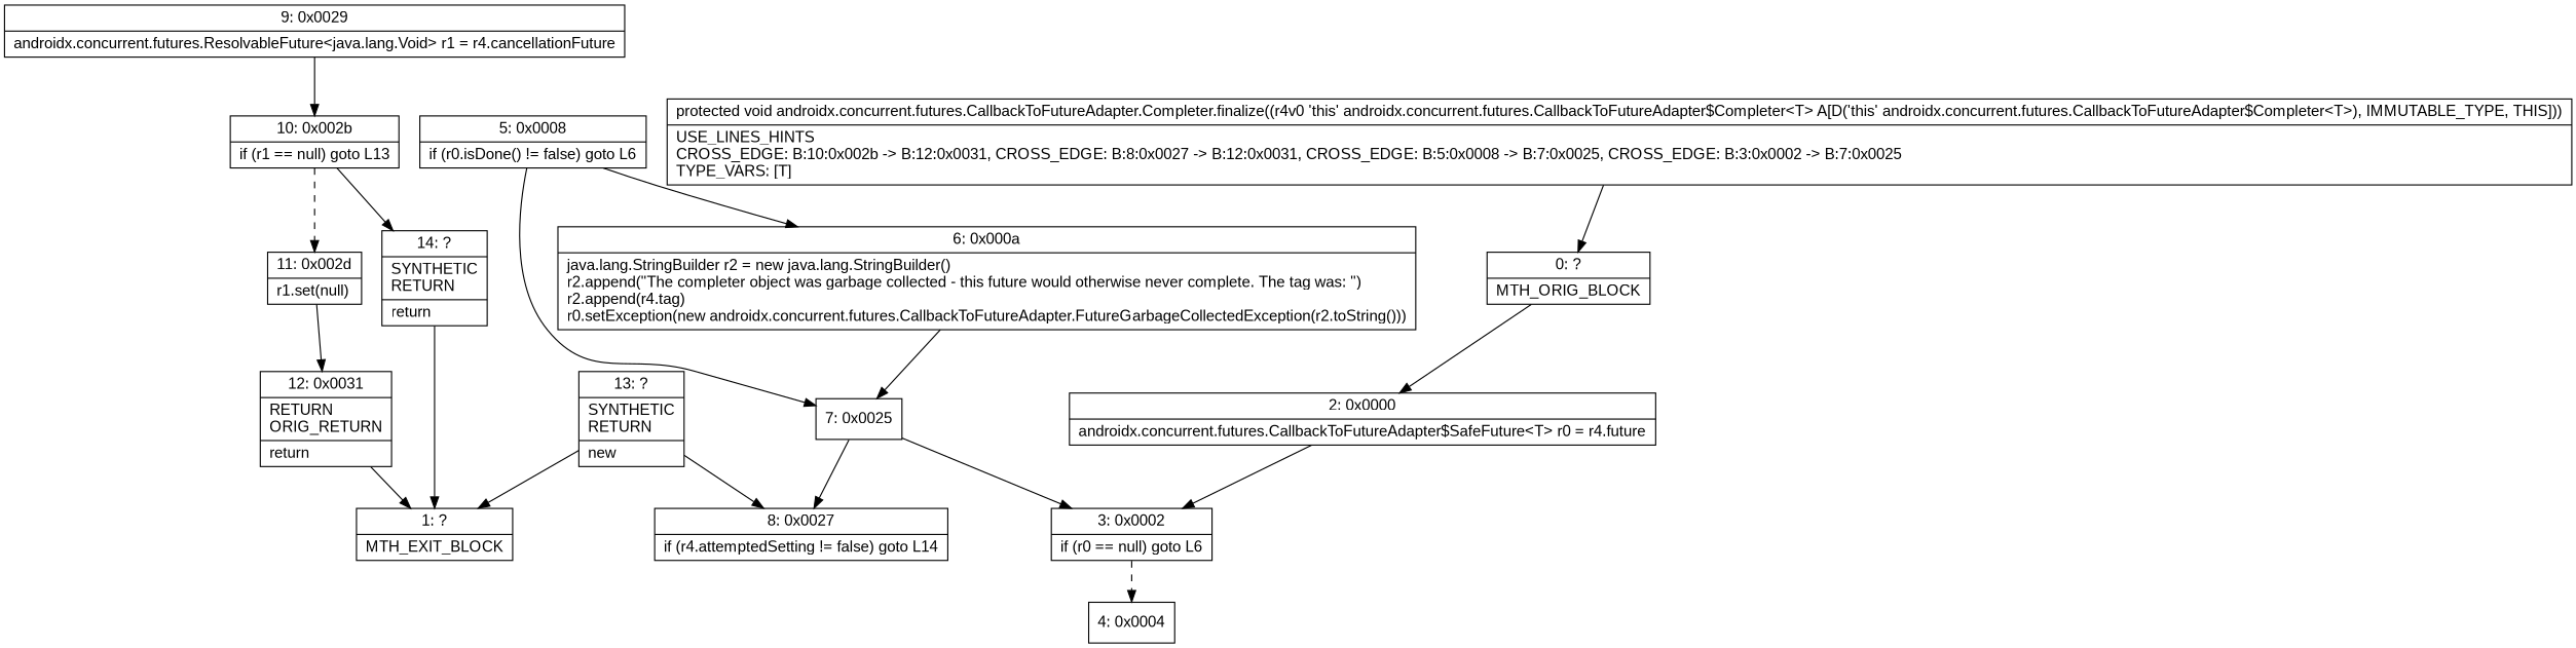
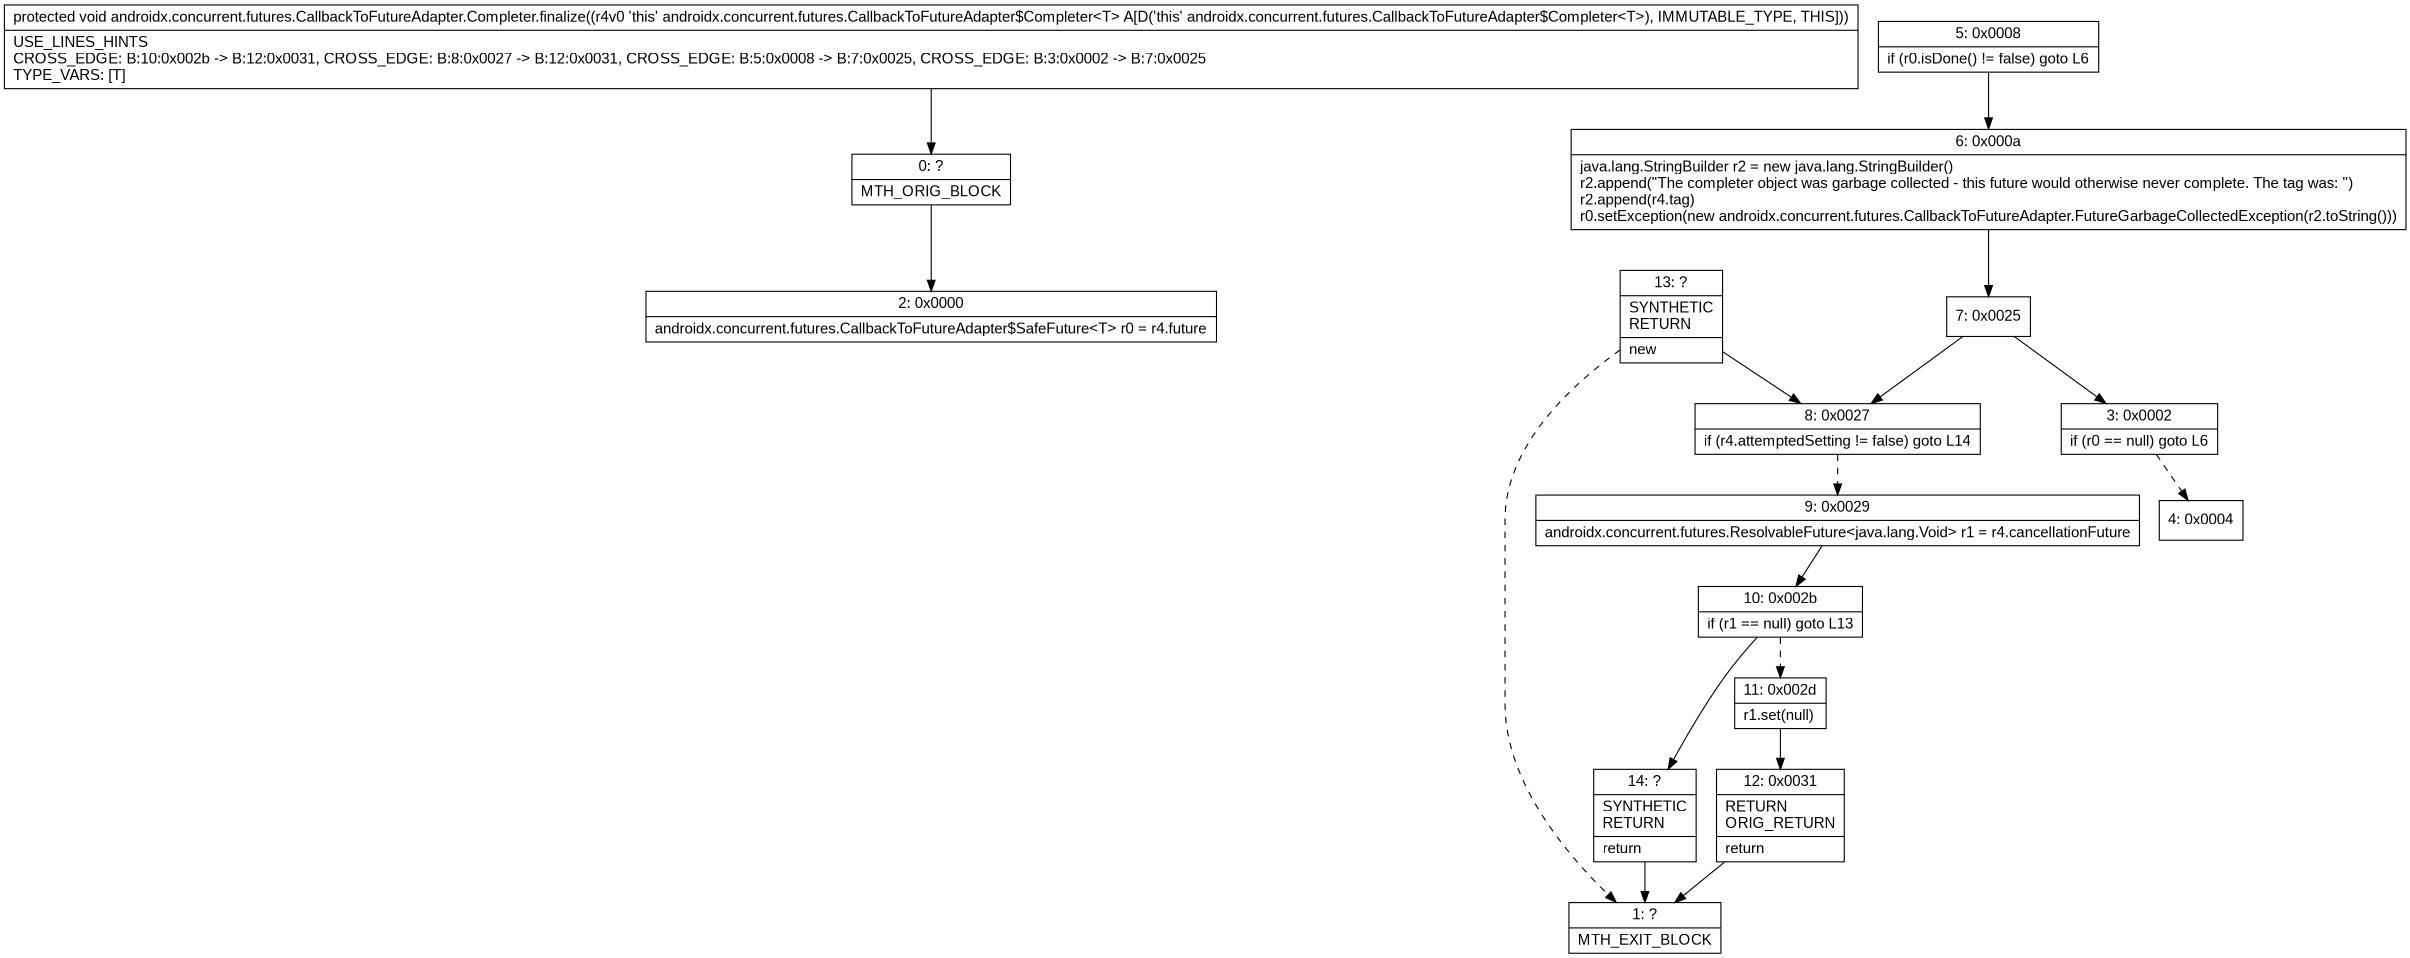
  digraph {
    fontname="Liberation Sans"
    node [fontname="Liberation Sans" shape=record]
    edge [fontname="Liberation Sans"]
    n1 [label="{0\:\ ?|MTH_ORIG_BLOCK\l}"]
    n2 [label="{2\:\ 0x0000|androidx.concurrent.futures.CallbackToFutureAdapter$SafeFuture\<T\> r0 = r4.future\l}"]
    n3 [label="{3\:\ 0x0002|if (r0 == null) goto L6\l}"]
    n4 [label="{4\:\ 0x0004}"]
    n5 [label="{7\:\ 0x0025}"]
    n6 [label="{8\:\ 0x0027|if (r4.attemptedSetting != false) goto L14\l}"]
    n7 [label="{5\:\ 0x0008|if (r0.isDone() != false) goto L6\l}"]
    n8 [label="{6\:\ 0x000a|java.lang.StringBuilder r2 = new java.lang.StringBuilder()\lr2.append(\"The completer object was garbage collected \- this future would otherwise never complete. The tag was: \")\lr2.append(r4.tag)\lr0.setException(new androidx.concurrent.futures.CallbackToFutureAdapter.FutureGarbageCollectedException(r2.toString()))\l}"]
    n9 [label="{9\:\ 0x0029|androidx.concurrent.futures.ResolvableFuture\<java.lang.Void\> r1 = r4.cancellationFuture\l}"]
    n10 [label="{10\:\ 0x002b|if (r1 == null) goto L13\l}"]
    n11 [label="{13\:\ ?|SYNTHETIC\lRETURN\l|new\l}"]
    n12 [label="{1\:\ ?|MTH_EXIT_BLOCK\l}"]
    n13 [label="{11\:\ 0x002d|r1.set(null)\l}"]
    n14 [label="{14\:\ ?|SYNTHETIC\lRETURN\l|return\l}"]
    n15 [label="{12\:\ 0x0031|RETURN\lORIG_RETURN\l|return\l}"]
    n16 [label="{protected void androidx.concurrent.futures.CallbackToFutureAdapter.Completer.finalize((r4v0 'this' androidx.concurrent.futures.CallbackToFutureAdapter$Completer\<T\> A[D('this' androidx.concurrent.futures.CallbackToFutureAdapter$Completer\<T\>), IMMUTABLE_TYPE, THIS]))  | USE_LINES_HINTS\lCROSS_EDGE: B:10:0x002b \-\> B:12:0x0031, CROSS_EDGE: B:8:0x0027 \-\> B:12:0x0031, CROSS_EDGE: B:5:0x0008 \-\> B:7:0x0025, CROSS_EDGE: B:3:0x0002 \-\> B:7:0x0025\lTYPE_VARS: [T]\l}"]
    n1 -> n2
-   n2 -> n3
    n3 -> n4 [style=dashed]
    n5 -> n3
    n5 -> n6
-   n7 -> n5
+   n6 -> n9 [style=dashed]
    n7 -> n8 [style=solid]
    n8 -> n5
    n9 -> n10
    n10 -> n13 [style=dashed]
    n10 -> n14
    n11 -> n6
-   n11 -> n12
+   n11 -> n12 [style=dashed]
    n13 -> n15
    n14 -> n12
    n15 -> n12
    n16 -> n1
  }
